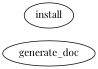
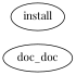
  digraph {
    rankdir=LR
    fontname="Playfair Display"
    node [fontname="Playfair Display"]
-   generate_doc
+   generate_doc [label=doc_doc]
    install
  }
